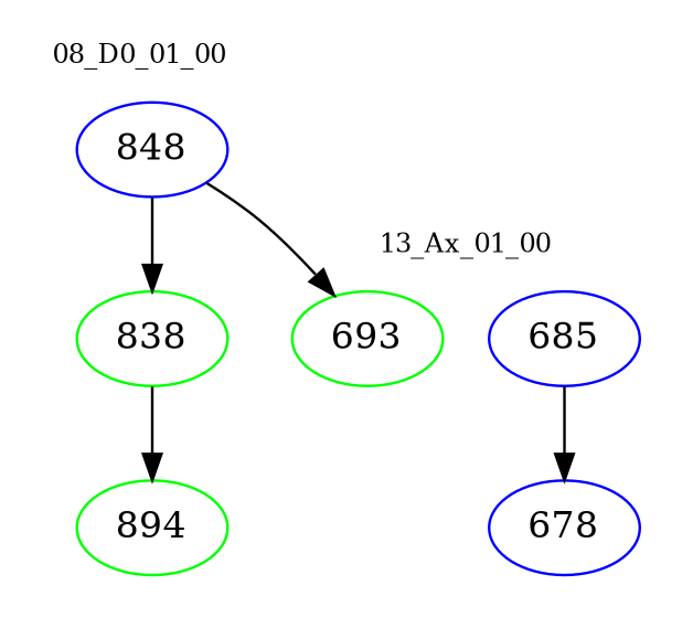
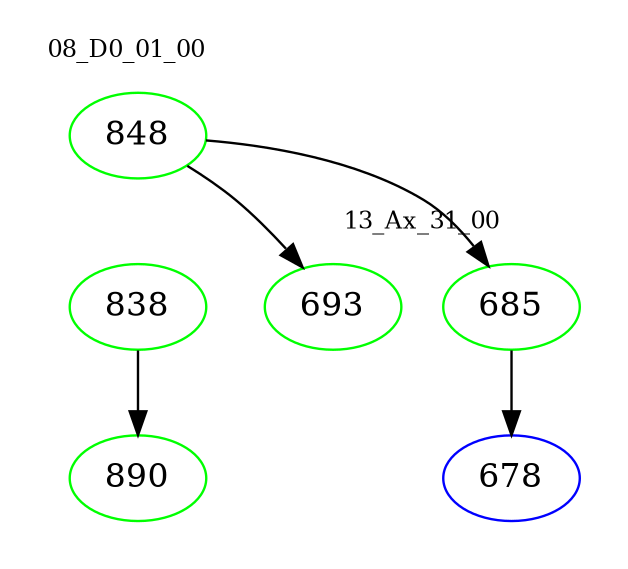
  digraph {
    node [color=blue]
    edge [color=black]
-   n1 [label=685]
+   n1 [color=green label=685]
    n2 [label=678]
    n3 [color=green label=693]
-   n4 [label=848]
+   n4 [color=green label=848]
    n5 [color=green label=838]
-   n6 [color=green label=894]
+   n6 [color=green label=890]
    subgraph cluster_1 {
      color=white
      fontsize=10
-     label="13_Ax_01_00"
+     label="13_Ax_31_00"
      n1
      n2
      n3
    }
    subgraph cluster_2 {
      color=white
      fontsize=10
      label="08_D0_01_00"
      n4
      n5
      n6
    }
    n1 -> n2
    n4 -> n3
-   n4 -> n5
+   n4 -> n1
    n5 -> n6
  }
